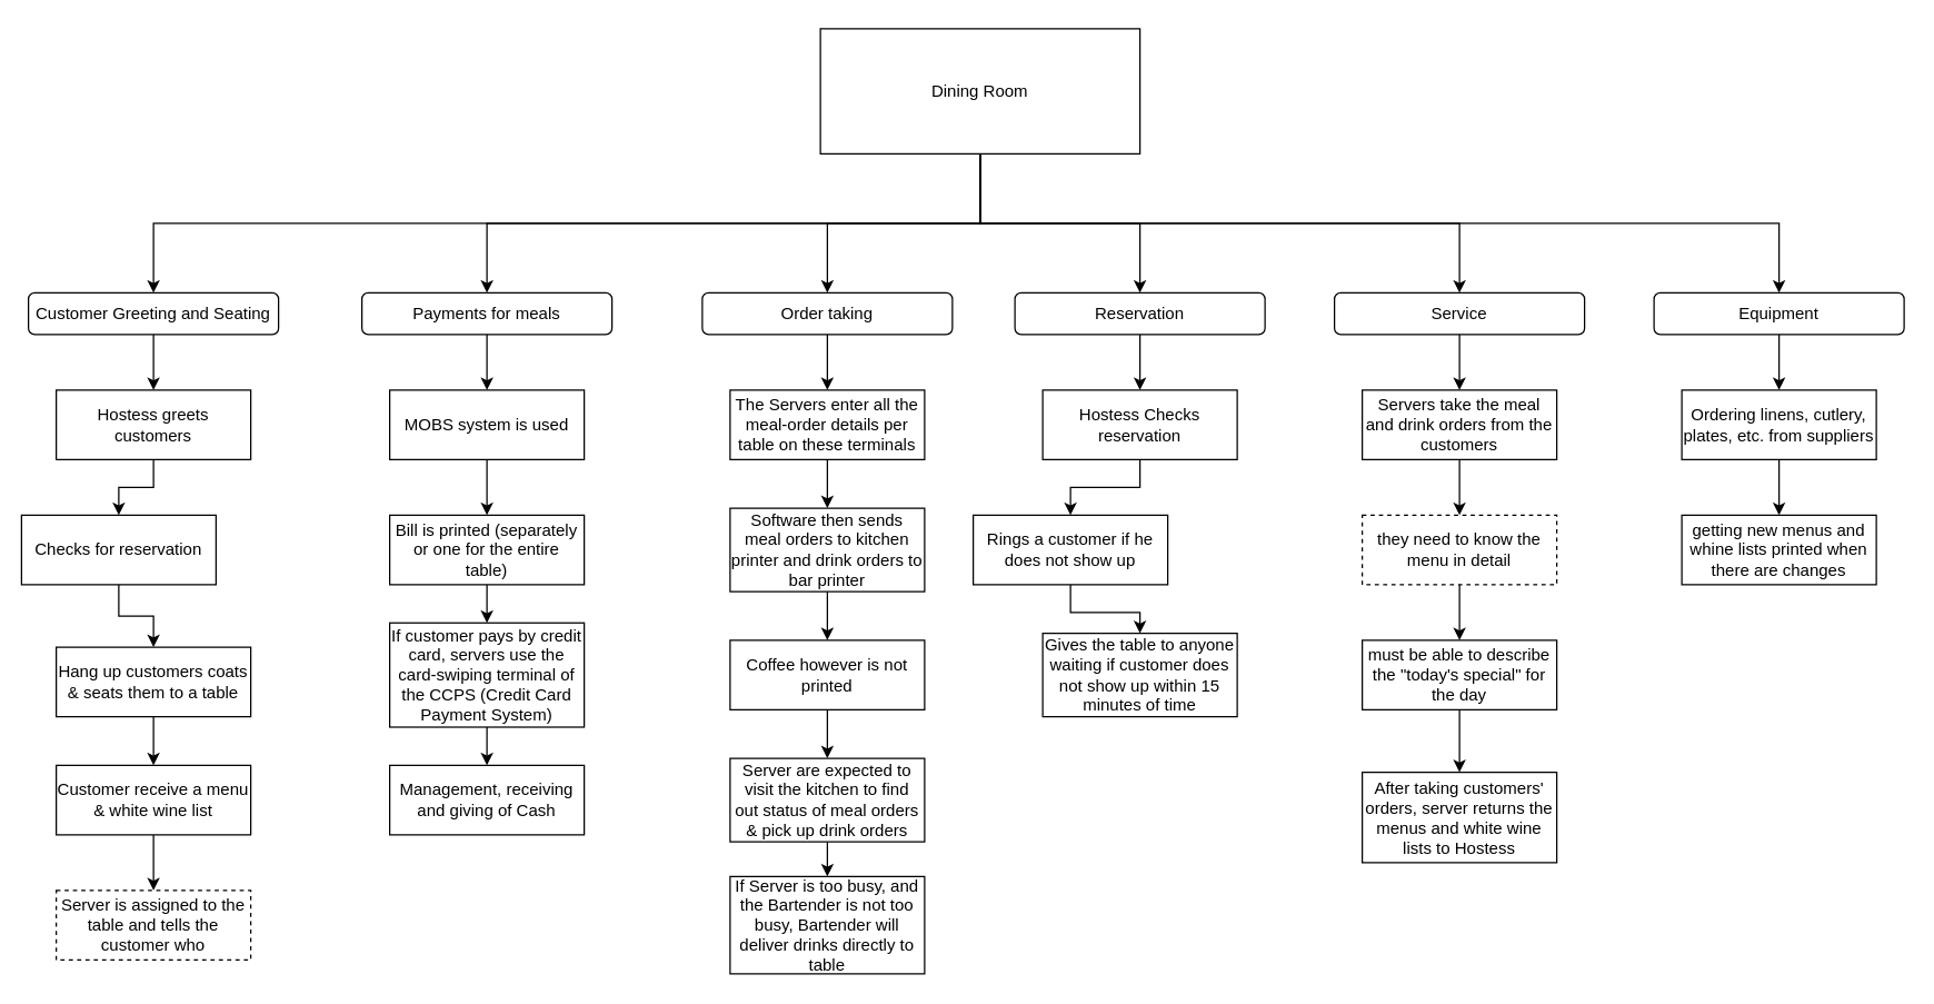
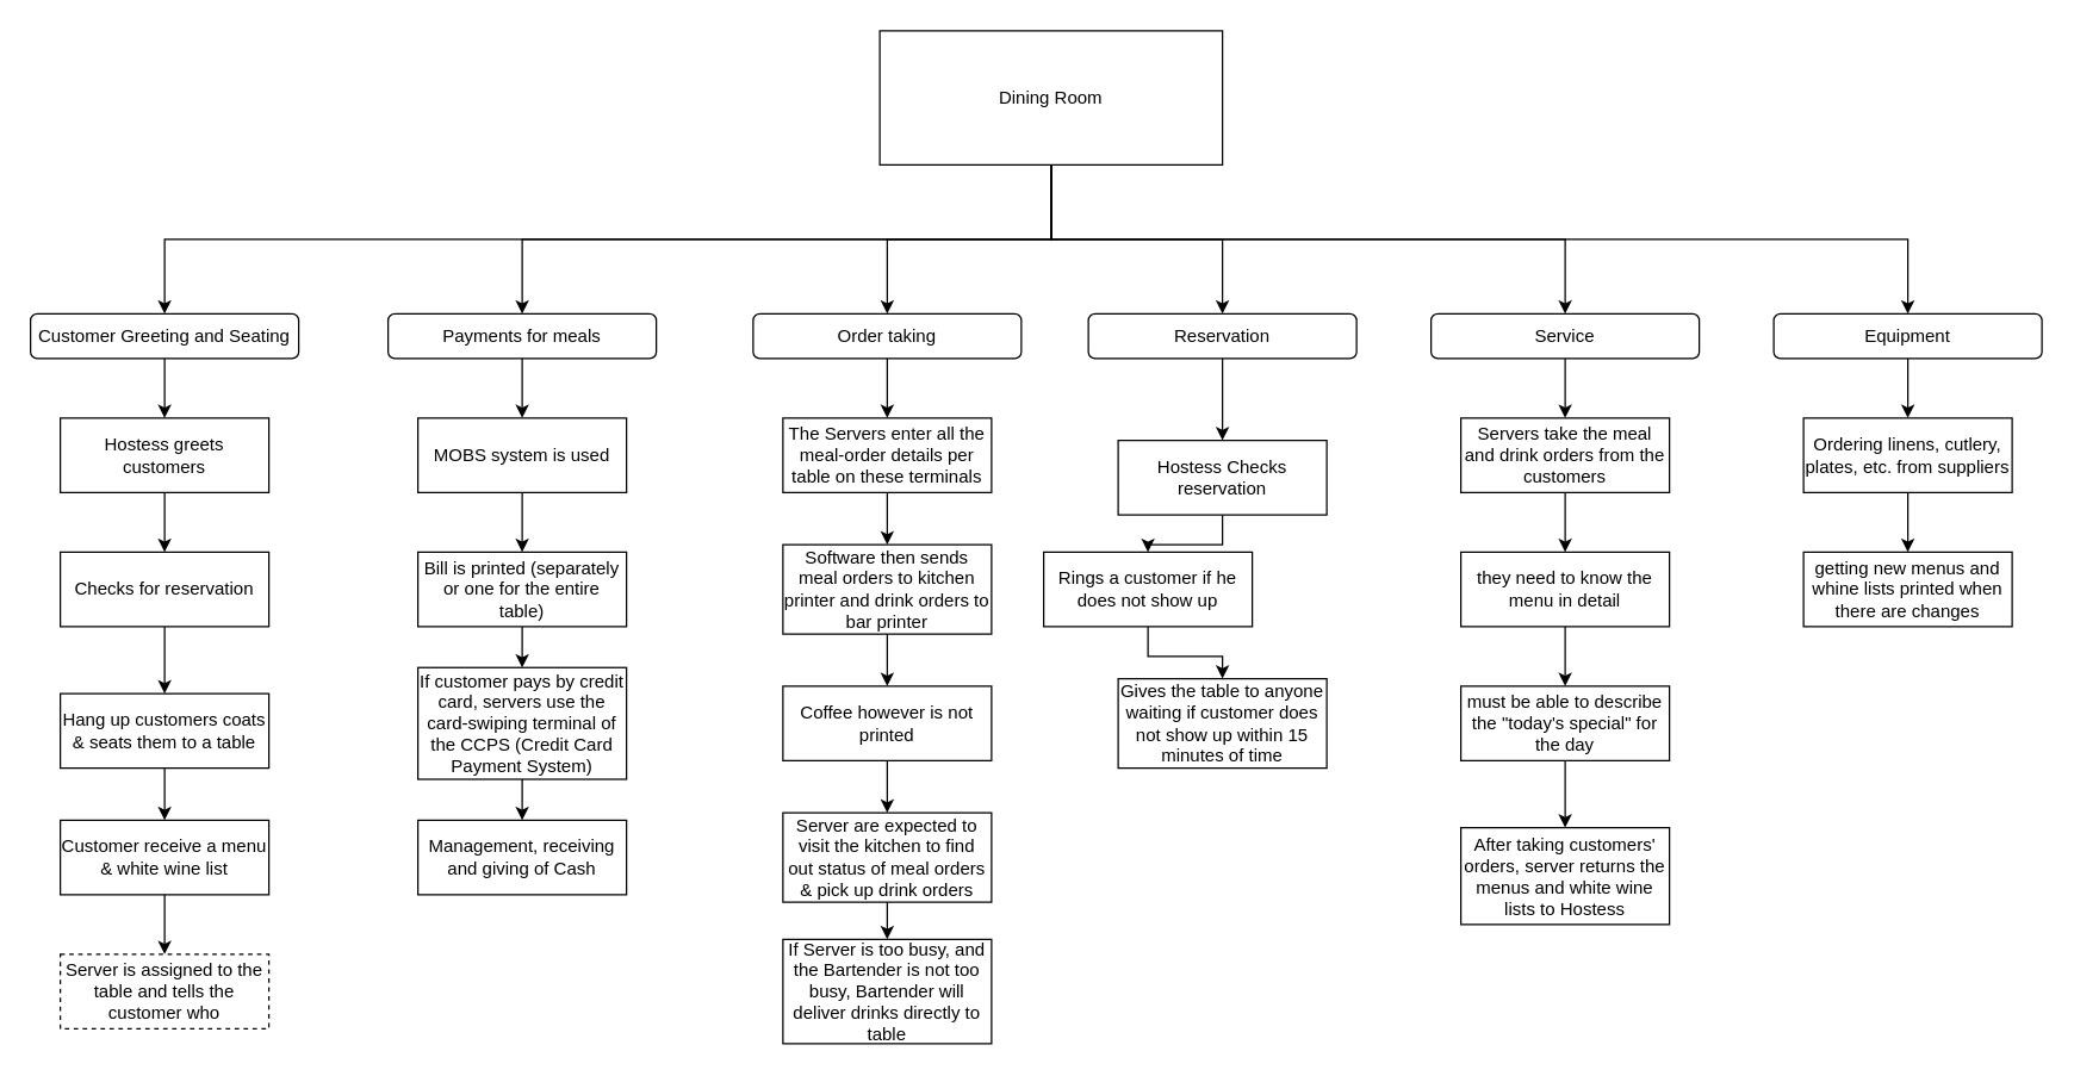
  <mxCell id="0" />
  <mxCell id="1" parent="0" />
  <mxCell id="2" style="edgeStyle=orthogonalEdgeStyle;rounded=0;orthogonalLoop=1;jettySize=auto;html=1;exitX=0.5;exitY=1;exitDx=0;exitDy=0;entryX=0.5;entryY=0;entryDx=0;entryDy=0;" edge="1" parent="1" source="8" target="14"><mxGeometry relative="1" as="geometry" /></mxCell>
  <mxCell id="3" style="edgeStyle=orthogonalEdgeStyle;rounded=0;orthogonalLoop=1;jettySize=auto;html=1;exitX=0.5;exitY=1;exitDx=0;exitDy=0;" edge="1" parent="1" source="8" target="18"><mxGeometry relative="1" as="geometry" /></mxCell>
  <mxCell id="4" style="edgeStyle=orthogonalEdgeStyle;rounded=0;orthogonalLoop=1;jettySize=auto;html=1;exitX=0.5;exitY=1;exitDx=0;exitDy=0;entryX=0.5;entryY=0;entryDx=0;entryDy=0;" edge="1" parent="1" source="8" target="16"><mxGeometry relative="1" as="geometry" /></mxCell>
  <mxCell id="5" style="edgeStyle=orthogonalEdgeStyle;rounded=0;orthogonalLoop=1;jettySize=auto;html=1;exitX=0.5;exitY=1;exitDx=0;exitDy=0;entryX=0.5;entryY=0;entryDx=0;entryDy=0;" edge="1" parent="1" source="8" target="36"><mxGeometry relative="1" as="geometry" /></mxCell>
  <mxCell id="6" style="edgeStyle=orthogonalEdgeStyle;rounded=0;orthogonalLoop=1;jettySize=auto;html=1;exitX=0.5;exitY=1;exitDx=0;exitDy=0;entryX=0.5;entryY=0;entryDx=0;entryDy=0;" edge="1" parent="1" source="8" target="38"><mxGeometry relative="1" as="geometry" /></mxCell>
  <mxCell id="7" style="edgeStyle=orthogonalEdgeStyle;rounded=0;orthogonalLoop=1;jettySize=auto;html=1;exitX=0.5;exitY=1;exitDx=0;exitDy=0;" edge="1" parent="1" source="8" target="40"><mxGeometry relative="1" as="geometry" /></mxCell>
  <mxCell id="8" value="Dining Room" style="rounded=0;whiteSpace=wrap;html=1;" vertex="1" parent="1"><mxGeometry x="590" y="20" width="230" height="90" as="geometry" /></mxCell>
  <mxCell id="9" value="" style="edgeStyle=orthogonalEdgeStyle;rounded=0;orthogonalLoop=1;jettySize=auto;html=1;" edge="1" parent="1" source="10" target="12"><mxGeometry relative="1" as="geometry" /></mxCell>
  <mxCell id="10" value="MOBS system is used" style="rounded=0;whiteSpace=wrap;html=1;" vertex="1" parent="1"><mxGeometry x="280" y="280" width="140" height="50" as="geometry" /></mxCell>
  <mxCell id="11" value="" style="edgeStyle=orthogonalEdgeStyle;rounded=0;orthogonalLoop=1;jettySize=auto;html=1;" edge="1" parent="1" source="12" target="28"><mxGeometry relative="1" as="geometry" /></mxCell>
  <mxCell id="12" value="Bill is printed (separately or one for the entire table)" style="rounded=0;whiteSpace=wrap;html=1;" vertex="1" parent="1"><mxGeometry x="280" y="370" width="140" height="50" as="geometry" /></mxCell>
  <mxCell id="13" style="edgeStyle=orthogonalEdgeStyle;rounded=0;orthogonalLoop=1;jettySize=auto;html=1;exitX=0.5;exitY=1;exitDx=0;exitDy=0;entryX=0.5;entryY=0;entryDx=0;entryDy=0;" edge="1" parent="1" source="14" target="10"><mxGeometry relative="1" as="geometry" /></mxCell>
  <mxCell id="14" value="Payments for meals" style="rounded=1;whiteSpace=wrap;html=1;" vertex="1" parent="1"><mxGeometry x="260" y="210" width="180" height="30" as="geometry" /></mxCell>
  <mxCell id="15" style="edgeStyle=orthogonalEdgeStyle;rounded=0;orthogonalLoop=1;jettySize=auto;html=1;exitX=0.5;exitY=1;exitDx=0;exitDy=0;entryX=0.5;entryY=0;entryDx=0;entryDy=0;" edge="1" parent="1" source="16"><mxGeometry relative="1" as="geometry"><mxPoint x="595" y="280" as="targetPoint" /></mxGeometry></mxCell>
  <mxCell id="16" value="Order taking" style="rounded=1;whiteSpace=wrap;html=1;" vertex="1" parent="1"><mxGeometry x="505" y="210" width="180" height="30" as="geometry" /></mxCell>
  <mxCell id="17" style="edgeStyle=orthogonalEdgeStyle;rounded=0;orthogonalLoop=1;jettySize=auto;html=1;exitX=0.5;exitY=1;exitDx=0;exitDy=0;entryX=0.5;entryY=0;entryDx=0;entryDy=0;" edge="1" parent="1" source="18" target="26"><mxGeometry relative="1" as="geometry" /></mxCell>
  <mxCell id="18" value="Reservation" style="rounded=1;whiteSpace=wrap;html=1;" vertex="1" parent="1"><mxGeometry x="730" y="210" width="180" height="30" as="geometry" /></mxCell>
  <mxCell id="19" value="" style="edgeStyle=orthogonalEdgeStyle;rounded=0;orthogonalLoop=1;jettySize=auto;html=1;" edge="1" parent="1" source="20" target="22"><mxGeometry relative="1" as="geometry" /></mxCell>
  <mxCell id="20" value="The Servers enter all the meal-order details per table on these terminals" style="rounded=0;whiteSpace=wrap;html=1;" vertex="1" parent="1"><mxGeometry x="525" y="280" width="140" height="50" as="geometry" /></mxCell>
  <mxCell id="21" value="" style="edgeStyle=orthogonalEdgeStyle;rounded=0;orthogonalLoop=1;jettySize=auto;html=1;" edge="1" parent="1" source="22" target="24"><mxGeometry relative="1" as="geometry" /></mxCell>
  <mxCell id="22" value="Software then sends meal orders to kitchen printer and drink orders to bar printer" style="rounded=0;whiteSpace=wrap;html=1;" vertex="1" parent="1"><mxGeometry x="525" y="365" width="140" height="60" as="geometry" /></mxCell>
  <mxCell id="23" value="" style="edgeStyle=orthogonalEdgeStyle;rounded=0;orthogonalLoop=1;jettySize=auto;html=1;" edge="1" parent="1" source="24" target="34"><mxGeometry relative="1" as="geometry" /></mxCell>
  <mxCell id="24" value="Coffee however is not printed" style="rounded=0;whiteSpace=wrap;html=1;" vertex="1" parent="1"><mxGeometry x="525" y="460" width="140" height="50" as="geometry" /></mxCell>
  <mxCell id="25" value="" style="edgeStyle=orthogonalEdgeStyle;rounded=0;orthogonalLoop=1;jettySize=auto;html=1;" edge="1" parent="1" source="26" target="30"><mxGeometry relative="1" as="geometry" /></mxCell>
- <mxCell id="26" value="Hostess Checks reservation" style="rounded=0;whiteSpace=wrap;html=1;" vertex="1" parent="1"><mxGeometry x="750" y="280" width="140" height="50" as="geometry" /></mxCell>
+ <mxCell id="26" value="Hostess Checks reservation" style="rounded=0;whiteSpace=wrap;html=1;" vertex="1" parent="1"><mxGeometry x="750" y="295" width="140" height="50" as="geometry" /></mxCell>
  <mxCell id="27" value="" style="edgeStyle=orthogonalEdgeStyle;rounded=0;orthogonalLoop=1;jettySize=auto;html=1;" edge="1" parent="1" source="28" target="32"><mxGeometry relative="1" as="geometry" /></mxCell>
  <mxCell id="28" value="If customer pays by credit card, servers use the card-swiping terminal of the CCPS (Credit Card Payment System)" style="whiteSpace=wrap;html=1;rounded=0;" vertex="1" parent="1"><mxGeometry x="280" y="447.5" width="140" height="75" as="geometry" /></mxCell>
  <mxCell id="29" value="" style="edgeStyle=orthogonalEdgeStyle;rounded=0;orthogonalLoop=1;jettySize=auto;html=1;" edge="1" parent="1" source="30" target="31"><mxGeometry relative="1" as="geometry" /></mxCell>
  <mxCell id="30" value="Rings a customer if he does not show up" style="rounded=0;whiteSpace=wrap;html=1;" vertex="1" parent="1"><mxGeometry x="700" y="370" width="140" height="50" as="geometry" /></mxCell>
  <mxCell id="31" value="Gives the table to anyone waiting if customer does not show up within 15 minutes of time" style="rounded=0;whiteSpace=wrap;html=1;" vertex="1" parent="1"><mxGeometry x="750" y="455" width="140" height="60" as="geometry" /></mxCell>
  <mxCell id="32" value="Management, receiving and giving of Cash" style="whiteSpace=wrap;html=1;rounded=0;" vertex="1" parent="1"><mxGeometry x="280" y="550" width="140" height="50" as="geometry" /></mxCell>
  <mxCell id="33" value="" style="edgeStyle=orthogonalEdgeStyle;rounded=0;orthogonalLoop=1;jettySize=auto;html=1;" edge="1" parent="1" source="34" target="60"><mxGeometry relative="1" as="geometry" /></mxCell>
  <mxCell id="34" value="Server are expected to visit the kitchen to find out status of meal orders &amp;amp; pick up drink orders" style="rounded=0;whiteSpace=wrap;html=1;" vertex="1" parent="1"><mxGeometry x="525" y="545" width="140" height="60" as="geometry" /></mxCell>
  <mxCell id="35" style="edgeStyle=orthogonalEdgeStyle;rounded=0;orthogonalLoop=1;jettySize=auto;html=1;exitX=0.5;exitY=1;exitDx=0;exitDy=0;entryX=0.5;entryY=0;entryDx=0;entryDy=0;" edge="1" parent="1" source="36" target="51"><mxGeometry relative="1" as="geometry" /></mxCell>
  <mxCell id="36" value="Service" style="rounded=1;whiteSpace=wrap;html=1;" vertex="1" parent="1"><mxGeometry x="960" y="210" width="180" height="30" as="geometry" /></mxCell>
  <mxCell id="37" style="edgeStyle=orthogonalEdgeStyle;rounded=0;orthogonalLoop=1;jettySize=auto;html=1;exitX=0.5;exitY=1;exitDx=0;exitDy=0;entryX=0.5;entryY=0;entryDx=0;entryDy=0;" edge="1" parent="1" source="38"><mxGeometry relative="1" as="geometry"><mxPoint x="110" y="280" as="targetPoint" /></mxGeometry></mxCell>
  <mxCell id="38" value="Customer Greeting and Seating" style="rounded=1;whiteSpace=wrap;html=1;" vertex="1" parent="1"><mxGeometry x="20" y="210" width="180" height="30" as="geometry" /></mxCell>
  <mxCell id="39" style="edgeStyle=orthogonalEdgeStyle;rounded=0;orthogonalLoop=1;jettySize=auto;html=1;exitX=0.5;exitY=1;exitDx=0;exitDy=0;entryX=0.5;entryY=0;entryDx=0;entryDy=0;" edge="1" parent="1" source="40" target="58"><mxGeometry relative="1" as="geometry" /></mxCell>
  <mxCell id="40" value="Equipment" style="rounded=1;whiteSpace=wrap;html=1;" vertex="1" parent="1"><mxGeometry x="1190" y="210" width="180" height="30" as="geometry" /></mxCell>
  <mxCell id="41" value="" style="edgeStyle=orthogonalEdgeStyle;rounded=0;orthogonalLoop=1;jettySize=auto;html=1;" edge="1" parent="1" source="42" target="44"><mxGeometry relative="1" as="geometry" /></mxCell>
  <mxCell id="42" value="Hostess greets customers" style="rounded=0;whiteSpace=wrap;html=1;" vertex="1" parent="1"><mxGeometry x="40" y="280" width="140" height="50" as="geometry" /></mxCell>
  <mxCell id="43" value="" style="edgeStyle=orthogonalEdgeStyle;rounded=0;orthogonalLoop=1;jettySize=auto;html=1;" edge="1" parent="1" source="44" target="46"><mxGeometry relative="1" as="geometry" /></mxCell>
- <mxCell id="44" value="Checks for reservation" style="rounded=0;whiteSpace=wrap;html=1;" vertex="1" parent="1"><mxGeometry x="15" y="370" width="140" height="50" as="geometry" /></mxCell>
+ <mxCell id="44" value="Checks for reservation" style="rounded=0;whiteSpace=wrap;html=1;" vertex="1" parent="1"><mxGeometry x="40" y="370" width="140" height="50" as="geometry" /></mxCell>
  <mxCell id="45" value="" style="edgeStyle=orthogonalEdgeStyle;rounded=0;orthogonalLoop=1;jettySize=auto;html=1;" edge="1" parent="1" source="46" target="48"><mxGeometry relative="1" as="geometry" /></mxCell>
  <mxCell id="46" value="Hang up customers coats &amp;amp; seats them to a table" style="rounded=0;whiteSpace=wrap;html=1;" vertex="1" parent="1"><mxGeometry x="40" y="465" width="140" height="50" as="geometry" /></mxCell>
  <mxCell id="47" value="" style="edgeStyle=orthogonalEdgeStyle;rounded=0;orthogonalLoop=1;jettySize=auto;html=1;" edge="1" parent="1" source="48" target="49"><mxGeometry relative="1" as="geometry" /></mxCell>
  <mxCell id="48" value="Customer receive a menu &amp;amp; white wine list" style="rounded=0;whiteSpace=wrap;html=1;" vertex="1" parent="1"><mxGeometry x="40" y="550" width="140" height="50" as="geometry" /></mxCell>
  <mxCell id="49" value="Server is assigned to the table and tells the customer who" style="rounded=0;whiteSpace=wrap;html=1;dashed=1;" vertex="1" parent="1"><mxGeometry x="40" y="640" width="140" height="50" as="geometry" /></mxCell>
  <mxCell id="50" value="" style="edgeStyle=orthogonalEdgeStyle;rounded=0;orthogonalLoop=1;jettySize=auto;html=1;" edge="1" parent="1" source="51" target="53"><mxGeometry relative="1" as="geometry" /></mxCell>
  <mxCell id="51" value="Servers take the meal and drink orders from the customers" style="rounded=0;whiteSpace=wrap;html=1;" vertex="1" parent="1"><mxGeometry x="980" y="280" width="140" height="50" as="geometry" /></mxCell>
  <mxCell id="52" value="" style="edgeStyle=orthogonalEdgeStyle;rounded=0;orthogonalLoop=1;jettySize=auto;html=1;" edge="1" parent="1" source="53" target="55"><mxGeometry relative="1" as="geometry" /></mxCell>
- <mxCell id="53" value="they need to know the menu in detail" style="rounded=0;whiteSpace=wrap;html=1;dashed=1;" vertex="1" parent="1"><mxGeometry x="980" y="370" width="140" height="50" as="geometry" /></mxCell>
+ <mxCell id="53" value="they need to know the menu in detail" style="rounded=0;whiteSpace=wrap;html=1;" vertex="1" parent="1"><mxGeometry x="980" y="370" width="140" height="50" as="geometry" /></mxCell>
  <mxCell id="54" value="" style="edgeStyle=orthogonalEdgeStyle;rounded=0;orthogonalLoop=1;jettySize=auto;html=1;" edge="1" parent="1" source="55" target="56"><mxGeometry relative="1" as="geometry" /></mxCell>
  <mxCell id="55" value="must be able to describe the &quot;today's special&quot; for the day" style="rounded=0;whiteSpace=wrap;html=1;" vertex="1" parent="1"><mxGeometry x="980" y="460" width="140" height="50" as="geometry" /></mxCell>
  <mxCell id="56" value="After taking customers' orders, server returns the menus and white wine lists to Hostess" style="rounded=0;whiteSpace=wrap;html=1;" vertex="1" parent="1"><mxGeometry x="980" y="555" width="140" height="65" as="geometry" /></mxCell>
  <mxCell id="57" value="" style="edgeStyle=orthogonalEdgeStyle;rounded=0;orthogonalLoop=1;jettySize=auto;html=1;" edge="1" parent="1" source="58" target="59"><mxGeometry relative="1" as="geometry" /></mxCell>
  <mxCell id="58" value="Ordering linens, cutlery, plates, etc. from suppliers" style="rounded=0;whiteSpace=wrap;html=1;" vertex="1" parent="1"><mxGeometry x="1210" y="280" width="140" height="50" as="geometry" /></mxCell>
  <mxCell id="59" value="getting new menus and whine lists printed when there are changes" style="rounded=0;whiteSpace=wrap;html=1;" vertex="1" parent="1"><mxGeometry x="1210" y="370" width="140" height="50" as="geometry" /></mxCell>
  <mxCell id="60" value="If Server is too busy, and the Bartender is not too busy, Bartender will deliver drinks directly to table" style="rounded=0;whiteSpace=wrap;html=1;" vertex="1" parent="1"><mxGeometry x="525" y="630" width="140" height="70" as="geometry" /></mxCell>
